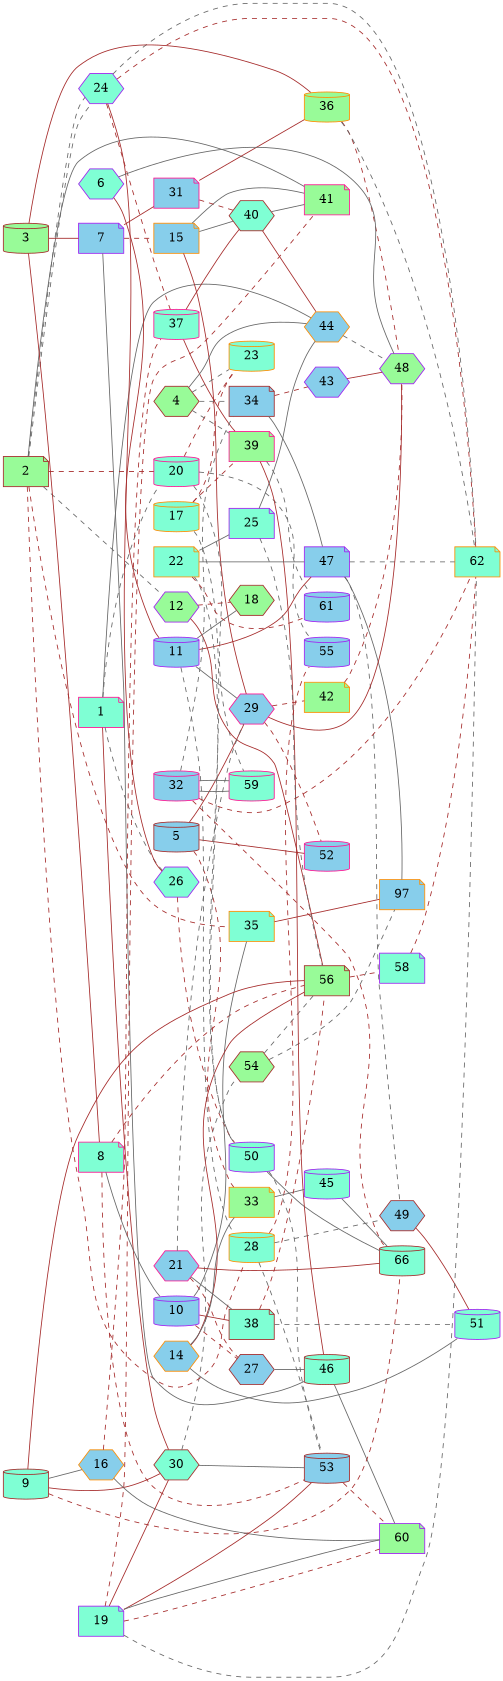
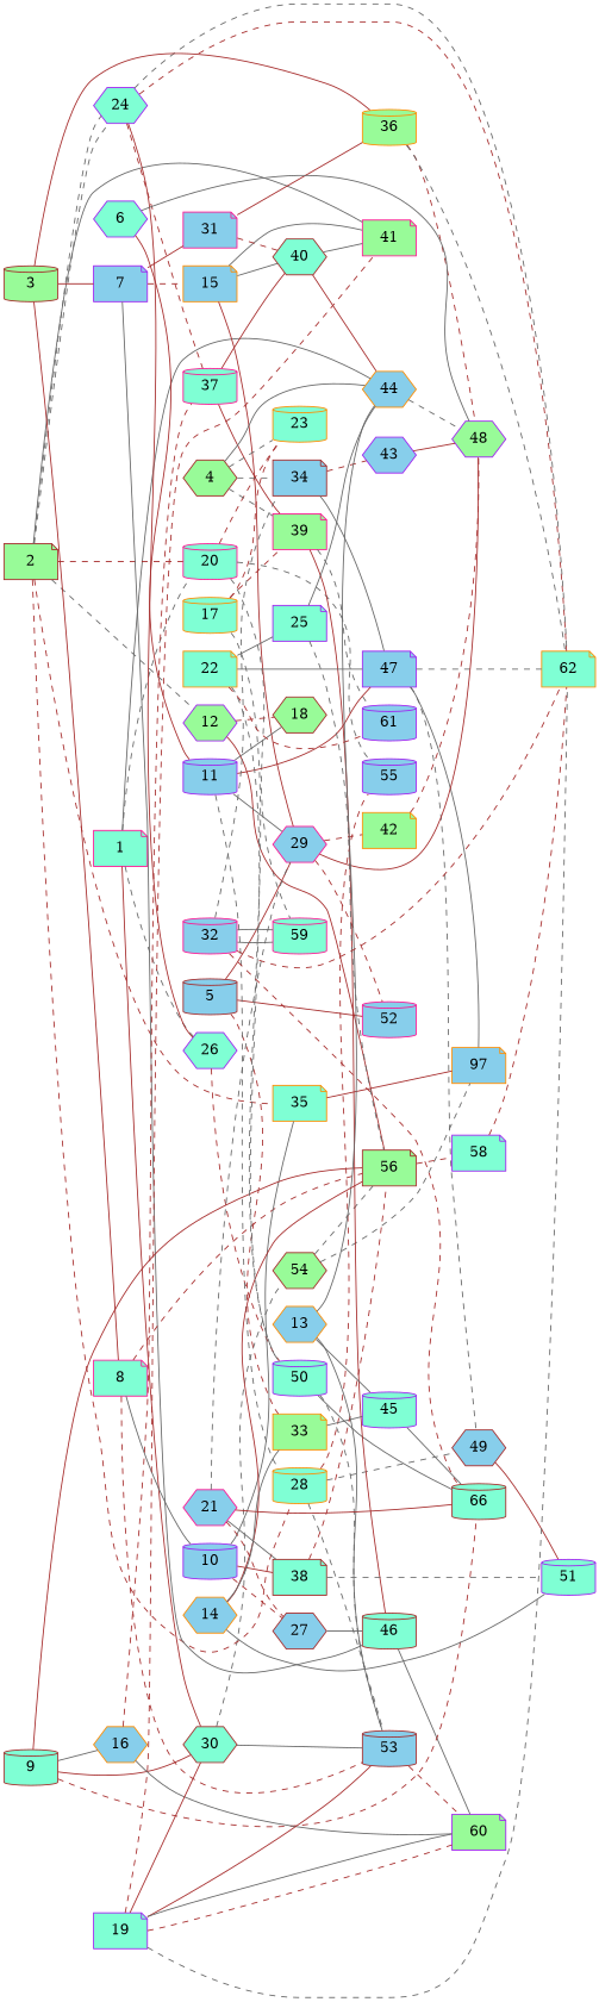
  graph {
    rankdir=LR
    node [color=purple fillcolor=aquamarine shape=note style=filled]
    edge [color=gray40 style=dashed]
    1 [color=deeppink]
    20 [color=deeppink shape=cylinder]
    26 [shape=hexagon]
    30 [color=brown shape=hexagon]
    44 [color=darkorange fillcolor=skyblue shape=hexagon]
    23 [color=darkorange shape=cylinder]
    55 [fillcolor=skyblue shape=cylinder]
    59 [color=deeppink shape=cylinder]
    50 [shape=cylinder]
    53 [color=brown fillcolor=skyblue shape=cylinder]
    54 [color=brown fillcolor=palegreen shape=hexagon]
    48 [fillcolor=palegreen shape=hexagon]
    2 [color=brown fillcolor=palegreen]
    12 [fillcolor=palegreen shape=hexagon]
    24 [shape=hexagon]
    28 [color=darkorange shape=cylinder]
    35 [color=darkorange]
    41 [color=deeppink fillcolor=palegreen]
    56 [color=brown fillcolor=palegreen]
    18 [color=brown fillcolor=palegreen shape=hexagon]
    37 [color=deeppink shape=cylinder]
    62 [color=darkorange]
    49 [color=brown fillcolor=skyblue shape=hexagon]
    n24 [color=darkorange fillcolor=skyblue label=97]
    3 [color=brown fillcolor=palegreen shape=cylinder]
    7 [fillcolor=skyblue]
    8 [color=deeppink]
    36 [color=darkorange fillcolor=palegreen shape=cylinder]
    15 [color=darkorange fillcolor=skyblue]
    31 [color=deeppink fillcolor=skyblue]
    46 [color=brown shape=cylinder]
    10 [fillcolor=skyblue shape=cylinder]
    4 [color=brown fillcolor=palegreen shape=hexagon]
    34 [color=brown fillcolor=skyblue]
    39 [color=deeppink fillcolor=palegreen]
    47 [fillcolor=skyblue]
    43 [fillcolor=skyblue shape=hexagon]
    61 [fillcolor=skyblue shape=cylinder]
    5 [color=brown fillcolor=skyblue shape=cylinder]
    29 [color=deeppink fillcolor=skyblue shape=hexagon]
    33 [color=darkorange fillcolor=palegreen]
    52 [color=deeppink fillcolor=skyblue shape=cylinder]
    42 [color=darkorange fillcolor=palegreen]
    45 [shape=cylinder]
    6 [shape=hexagon]
    11 [fillcolor=skyblue shape=cylinder]
    40 [color=brown shape=hexagon]
    60 [fillcolor=palegreen]
    27 [color=brown fillcolor=skyblue shape=hexagon]
    38 [color=brown]
    58
    9 [color=brown shape=cylinder]
    16 [color=darkorange fillcolor=skyblue shape=hexagon]
    n54 [color=brown label=66 shape=cylinder]
    51 [shape=cylinder]
+   13 [color=darkorange fillcolor=skyblue shape=hexagon]
    14 [color=darkorange fillcolor=skyblue shape=hexagon]
    17 [color=darkorange shape=cylinder]
    19
    21 [color=deeppink fillcolor=skyblue shape=hexagon]
    22 [color=darkorange]
    25
    32 [color=deeppink fillcolor=skyblue shape=cylinder]
    1 -- 20
    1 -- 26
    1 -- 30 [color=brown style=solid]
    1 -- 44 [style=solid]
    20 -- 23 [color=brown]
    20 -- 55
    20 -- 59
    26 -- 50 [color=brown]
    30 -- 53 [style=solid]
    30 -- 54
    44 -- 48
    50 -- 53
    50 -- n54 [style=solid]
    53 -- 60 [color=brown]
    54 -- 56
    54 -- n24
    2 -- 20 [color=brown]
    2 -- 12
    2 -- 24
    2 -- 24
    2 -- 28 [color=brown]
    2 -- 35 [color=brown]
    2 -- 41 [style=solid]
    12 -- 56 [color=brown style=solid]
    12 -- 18 [color=brown]
    24 -- 26 [color=brown style=solid]
    24 -- 37 [color=brown]
    24 -- 62 [color=brown]
    24 -- 62
    28 -- 55 [color=brown]
    28 -- 53
    28 -- 49
    35 -- n24 [color=brown style=solid]
    56 -- 58 [color=brown]
    37 -- 39 [color=brown style=solid]
    37 -- 40 [color=brown style=solid]
    49 -- 51 [color=brown style=solid]
    3 -- 7 [color=brown style=solid]
    3 -- 8 [color=brown style=solid]
    3 -- 36 [color=brown style=solid]
    7 -- 15 [color=brown]
    7 -- 31 [color=brown style=solid]
    7 -- 46 [style=solid]
    8 -- 53 [color=brown]
    8 -- 56 [color=brown]
    8 -- 10 [style=solid]
    36 -- 48 [color=brown]
    36 -- 62
    15 -- 41 [style=solid]
    15 -- 29 [color=brown style=solid]
    15 -- 40 [style=solid]
    31 -- 36 [color=brown style=solid]
    31 -- 40 [color=brown]
    46 -- 60 [style=solid]
    10 -- 35 [style=solid]
    10 -- 27 [color=brown]
    10 -- 38 [color=brown style=solid]
    4 -- 44 [style=solid]
    4 -- 23
    4 -- 34
    4 -- 39
    34 -- 47 [style=solid]
    34 -- 43 [color=brown]
    39 -- 46 [color=brown style=solid]
    39 -- 61
    47 -- 62
    47 -- 49
    47 -- n24 [style=solid]
    43 -- 48 [color=brown style=solid]
    5 -- 29 [color=brown style=solid]
    5 -- 33 [color=brown]
    5 -- 52 [color=brown style=solid]
    29 -- 48 [color=brown style=solid]
    29 -- 52 [color=brown]
    29 -- 42 [color=brown]
    33 -- 45 [style=solid]
    42 -- 48 [color=brown]
    45 -- n54 [style=solid]
    6 -- 48 [style=solid]
    6 -- 11 [color=brown style=solid]
    11 -- 28
    11 -- 18 [style=solid]
    11 -- 47 [color=brown style=solid]
    11 -- 29 [style=solid]
    40 -- 44 [color=brown style=solid]
    40 -- 41 [style=solid]
    27 -- 46 [style=solid]
    38 -- 56 [color=brown]
    38 -- 51
    58 -- 62 [color=brown]
    9 -- 30 [color=brown style=solid]
    9 -- 56 [color=brown style=solid]
    9 -- 16 [style=solid]
    9 -- n54 [color=brown]
    16 -- 37 [color=brown]
    16 -- 60 [style=solid]
+   13 -- 44 [style=solid]
+   13 -- 53 [style=solid]
+   13 -- 45 [style=solid]
    14 -- 56 [color=brown style=solid]
    14 -- 33 [style=solid]
    14 -- 51 [style=solid]
    17 -- 23 [color=brown]
    17 -- 50
    17 -- 39 [color=brown]
    19 -- 30 [color=brown style=solid]
    19 -- 53 [color=brown style=solid]
    19 -- 41 [color=brown]
    19 -- 62
    19 -- 60 [color=brown]
    19 -- 60 [style=solid]
    21 -- 29
    21 -- 27 [color=brown]
    21 -- 38 [style=solid]
    21 -- n54 [color=brown style=solid]
    22 -- 50
    22 -- 47 [style=solid]
    22 -- 61 [color=brown]
    22 -- 25 [style=solid]
    25 -- 44 [style=solid]
    25 -- 56
    32 -- 59 [style=solid]
    32 -- 59 [style=solid]
    32 -- 62 [color=brown]
    32 -- 34
    32 -- n54 [color=brown]
  }
